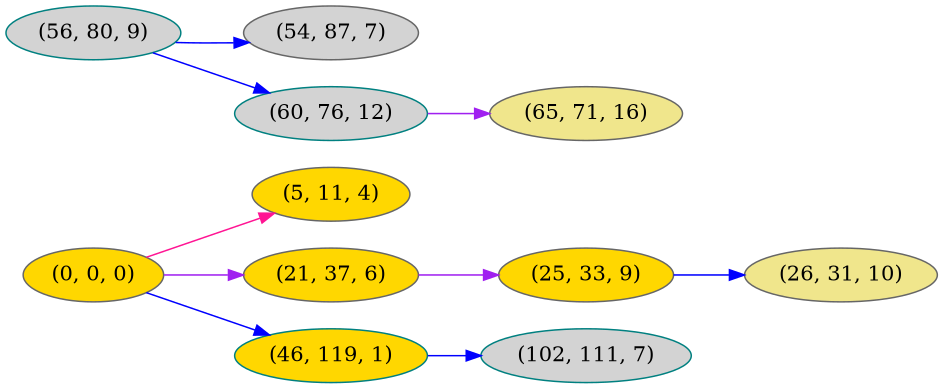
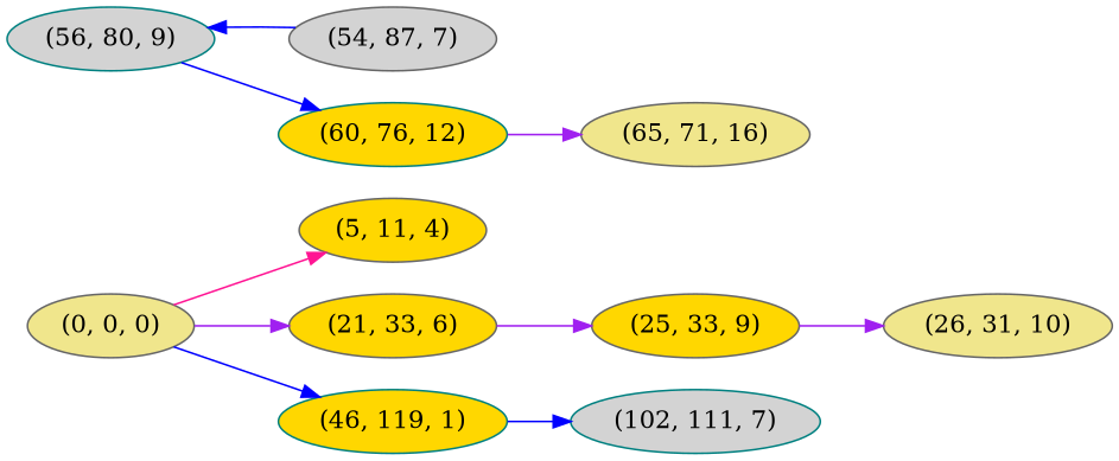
  digraph {
    rankdir=LR
    node [color=gray40 fillcolor=gold style=filled]
    edge [color=blue]
-   "(0, 0, 0)"
+   "(0, 0, 0)" [fillcolor=khaki]
    "(5, 11, 4)"
-   "(21, 37, 6)"
+   "(21, 37, 6)" [label="(21, 33, 6)"]
    "(46, 119, 1)" [color=teal]
    "(25, 33, 9)"
    "(102, 111, 7)" [color=teal fillcolor=lightgrey]
    "(26, 31, 10)" [fillcolor=khaki]
    "(56, 80, 9)" [color=teal fillcolor=lightgrey]
    "(54, 87, 7)" [fillcolor=lightgrey]
-   "(60, 76, 12)" [color=teal fillcolor=lightgrey]
+   "(60, 76, 12)" [color=teal]
    "(65, 71, 16)" [fillcolor=khaki]
    "(0, 0, 0)" -> "(5, 11, 4)" [color=deeppink]
    "(0, 0, 0)" -> "(21, 37, 6)" [color=purple]
    "(0, 0, 0)" -> "(46, 119, 1)"
    "(21, 37, 6)" -> "(25, 33, 9)" [color=purple]
    "(46, 119, 1)" -> "(102, 111, 7)"
-   "(25, 33, 9)" -> "(26, 31, 10)"
+   "(25, 33, 9)" -> "(26, 31, 10)" [color=purple]
    "(56, 80, 9)" -> "(60, 76, 12)"
-   "(56, 80, 9)" -> "(54, 87, 7)"
+   "(54, 87, 7)" -> "(56, 80, 9)"
    "(60, 76, 12)" -> "(65, 71, 16)" [color=purple]
  }
